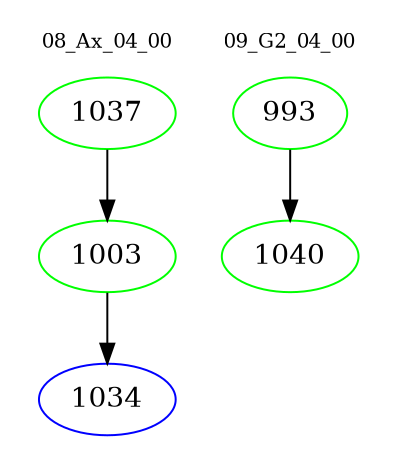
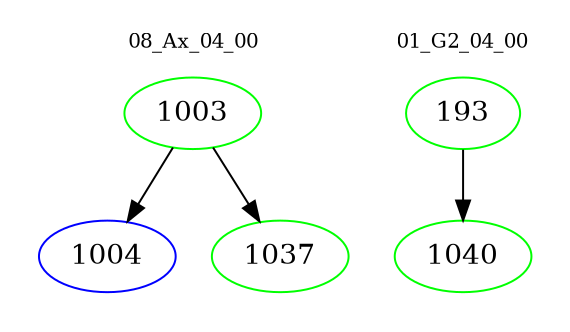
  digraph {
    node [color=green]
    edge [color=black]
    n1 [label=1003]
-   n2 [color=blue label=1034]
+   n2 [color=blue label=1004]
    n3 [label=1037]
-   n4 [label=993]
+   n4 [label=193]
    n5 [label=1040]
    subgraph cluster_1 {
      color=white
      fontsize=10
      label="08_Ax_04_00"
      n1
      n2
      n3
    }
    subgraph cluster_2 {
      color=white
      fontsize=10
-     label="09_G2_04_00"
+     label="01_G2_04_00"
      n4
      n5
    }
    n1 -> n2
-   n3 -> n1
+   n1 -> n3
    n4 -> n5
  }
